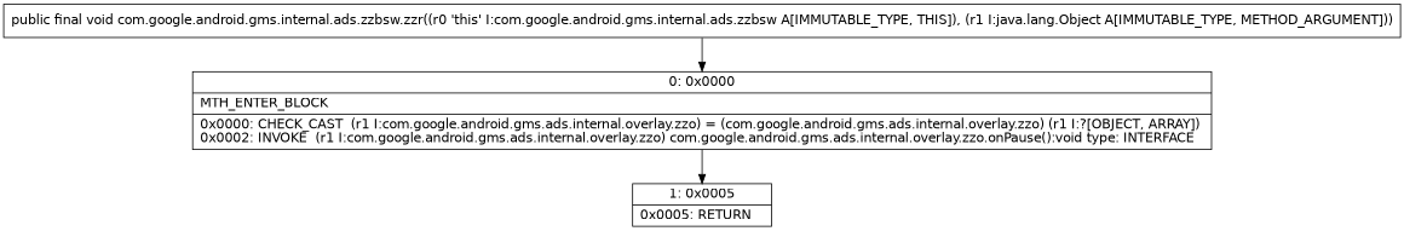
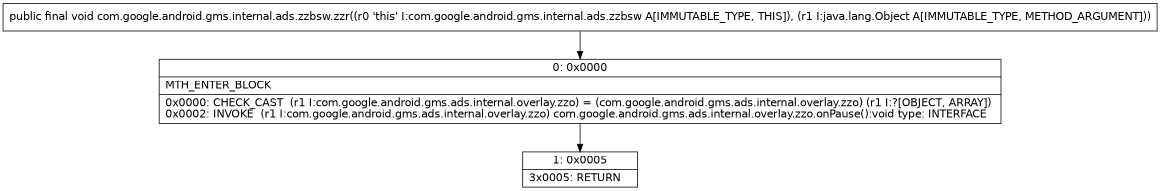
  digraph {
    fontname="DejaVu Sans"
    node [shape=record fontname="DejaVu Sans"]
    edge [fontname="DejaVu Sans"]
    n1 [label="{0\:\ 0x0000|MTH_ENTER_BLOCK\l|0x0000: CHECK_CAST  (r1 I:com.google.android.gms.ads.internal.overlay.zzo) = (com.google.android.gms.ads.internal.overlay.zzo) (r1 I:?[OBJECT, ARRAY]) \l0x0002: INVOKE  (r1 I:com.google.android.gms.ads.internal.overlay.zzo) com.google.android.gms.ads.internal.overlay.zzo.onPause():void type: INTERFACE \l}"]
-   n2 [label="{1\:\ 0x0005|0x0005: RETURN   \l}"]
+   n2 [label="{1\:\ 0x0005|3x0005: RETURN   \l}"]
    n3 [label="{public final void com.google.android.gms.internal.ads.zzbsw.zzr((r0 'this' I:com.google.android.gms.internal.ads.zzbsw A[IMMUTABLE_TYPE, THIS]), (r1 I:java.lang.Object A[IMMUTABLE_TYPE, METHOD_ARGUMENT])) }"]
    n1 -> n2
    n3 -> n1
  }
